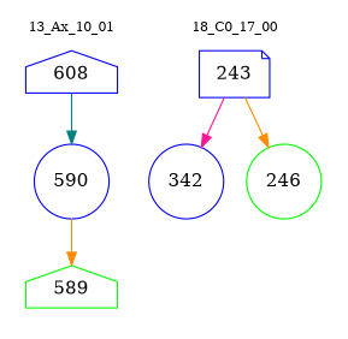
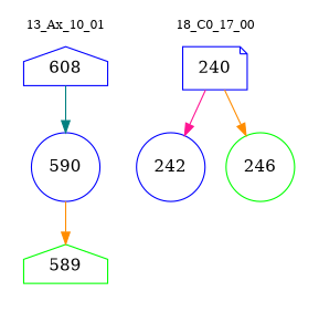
  digraph {
    node [color=blue shape=circle]
    edge [color=darkorange]
    n1 [label=590]
    n2 [color=green label=589 shape=house]
    n3 [label=608 shape=house]
-   n4 [label=243 shape=note]
-   n5 [label=342]
+   n4 [label=240 shape=note]
+   n5 [label=242]
    n6 [color=green label=246]
    subgraph cluster_1 {
      color=white
      fontsize=10
      label="13_Ax_10_01"
      n1
      n2
      n3
    }
    subgraph cluster_2 {
      color=white
      fontsize=10
      label="18_C0_17_00"
      n4
      n5
      n6
    }
    n1 -> n2
    n3 -> n1 [color=teal]
    n4 -> n5 [color=deeppink]
    n4 -> n6
  }
